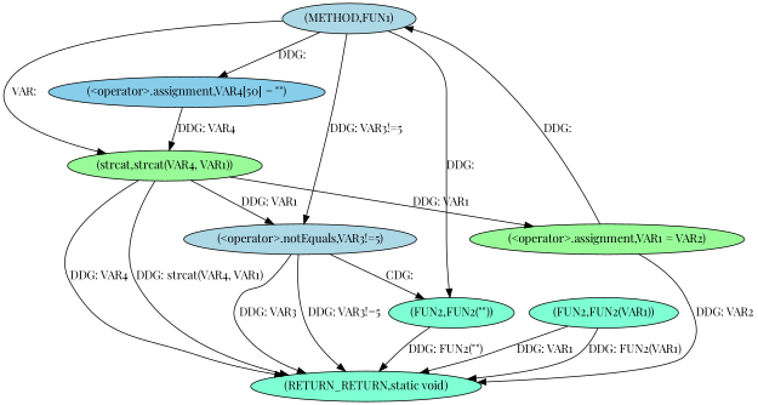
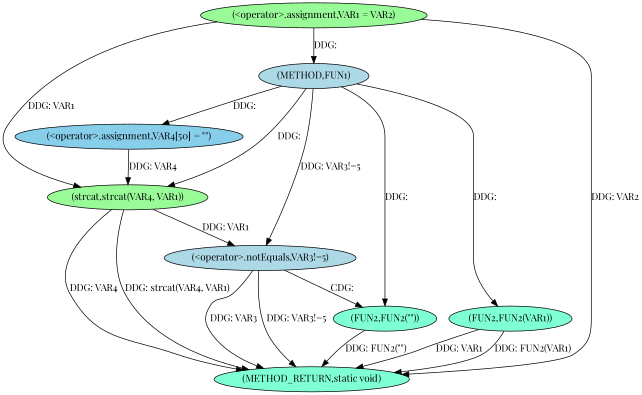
  digraph {
    fontname="Playfair Display"
    node [fillcolor=aquamarine fontname="Playfair Display" style=filled]
    edge [fontname="Playfair Display"]
    n1 [fillcolor=lightblue label="(METHOD,FUN1)"]
    n2 [fillcolor=lightblue label="(<operator>.notEquals,VAR3!=5)"]
    n3 [label="(FUN2,FUN2(\"\"))"]
    n4 [fillcolor=skyblue label="(<operator>.assignment,VAR4[50] = \"\")"]
    n5 [fillcolor=palegreen label="(strcat,strcat(VAR4, VAR1))"]
    n6 [label="(FUN2,FUN2(VAR1))"]
    n7 [fillcolor=palegreen label="(<operator>.assignment,VAR1 = VAR2)"]
-   n8 [label="(RETURN_RETURN,static void)"]
+   n8 [label="(METHOD_RETURN,static void)"]
    n1 -> n2 [label="DDG: VAR3!=5"]
    n1 -> n3 [label="DDG: "]
    n1 -> n4 [label="DDG: "]
-   n1 -> n5 [label="VAR: "]
+   n1 -> n5 [label="DDG: "]
+   n1 -> n6 [label="DDG: "]
    n2 -> n3 [label="CDG: "]
    n2 -> n8 [label="DDG: VAR3!=5"]
    n2 -> n8 [label="DDG: VAR3"]
    n3 -> n8 [label="DDG: FUN2(\"\")"]
    n4 -> n5 [label="DDG: VAR4"]
    n5 -> n2 [label="DDG: VAR1"]
    n5 -> n8 [label="DDG: strcat(VAR4, VAR1)"]
    n5 -> n8 [label="DDG: VAR4"]
    n6 -> n8 [label="DDG: VAR1"]
    n6 -> n8 [label="DDG: FUN2(VAR1)"]
    n7 -> n1 [label="DDG: "]
-   n5 -> n7 [label="DDG: VAR1"]
+   n7 -> n5 [label="DDG: VAR1"]
    n7 -> n8 [label="DDG: VAR2"]
  }
